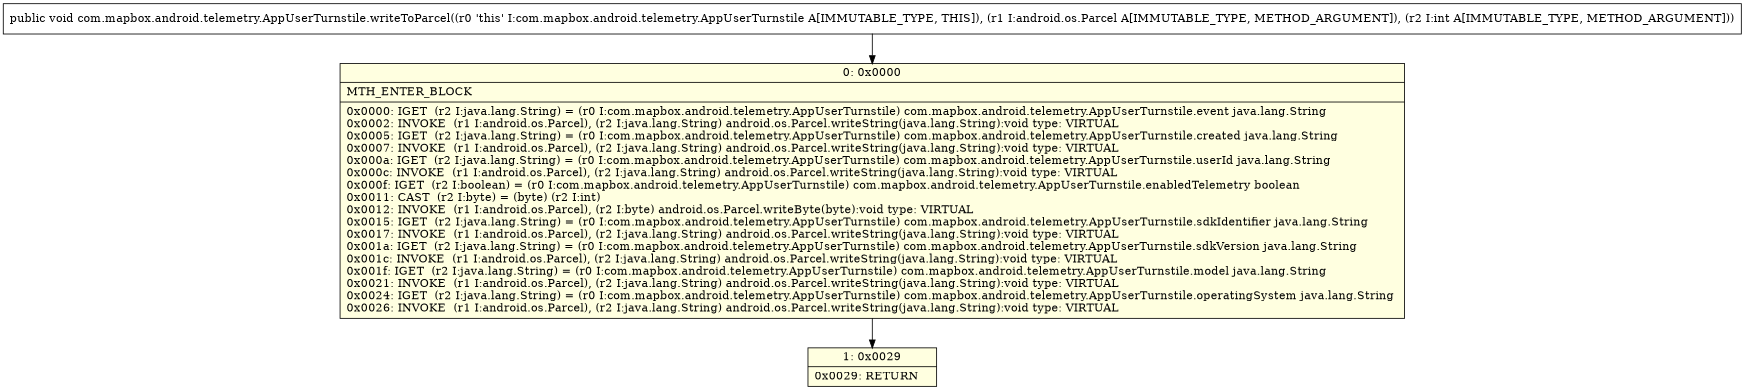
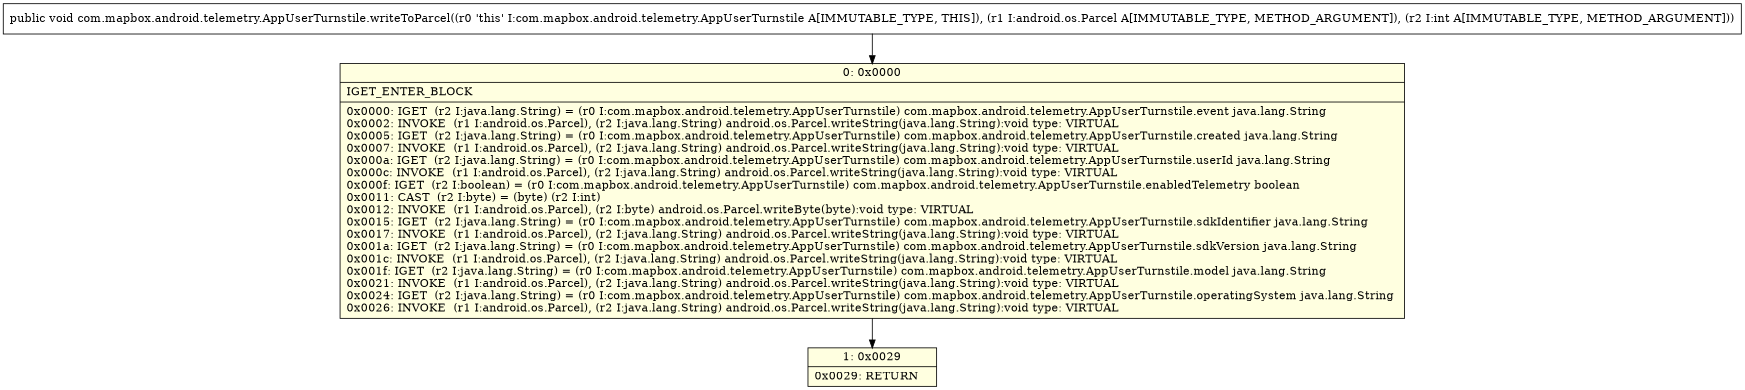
  digraph {
    node [shape=record style=filled fillcolor=lightyellow]
-   n1 [label="{0\:\ 0x0000|MTH_ENTER_BLOCK\l|0x0000: IGET  (r2 I:java.lang.String) = (r0 I:com.mapbox.android.telemetry.AppUserTurnstile) com.mapbox.android.telemetry.AppUserTurnstile.event java.lang.String \l0x0002: INVOKE  (r1 I:android.os.Parcel), (r2 I:java.lang.String) android.os.Parcel.writeString(java.lang.String):void type: VIRTUAL \l0x0005: IGET  (r2 I:java.lang.String) = (r0 I:com.mapbox.android.telemetry.AppUserTurnstile) com.mapbox.android.telemetry.AppUserTurnstile.created java.lang.String \l0x0007: INVOKE  (r1 I:android.os.Parcel), (r2 I:java.lang.String) android.os.Parcel.writeString(java.lang.String):void type: VIRTUAL \l0x000a: IGET  (r2 I:java.lang.String) = (r0 I:com.mapbox.android.telemetry.AppUserTurnstile) com.mapbox.android.telemetry.AppUserTurnstile.userId java.lang.String \l0x000c: INVOKE  (r1 I:android.os.Parcel), (r2 I:java.lang.String) android.os.Parcel.writeString(java.lang.String):void type: VIRTUAL \l0x000f: IGET  (r2 I:boolean) = (r0 I:com.mapbox.android.telemetry.AppUserTurnstile) com.mapbox.android.telemetry.AppUserTurnstile.enabledTelemetry boolean \l0x0011: CAST  (r2 I:byte) = (byte) (r2 I:int) \l0x0012: INVOKE  (r1 I:android.os.Parcel), (r2 I:byte) android.os.Parcel.writeByte(byte):void type: VIRTUAL \l0x0015: IGET  (r2 I:java.lang.String) = (r0 I:com.mapbox.android.telemetry.AppUserTurnstile) com.mapbox.android.telemetry.AppUserTurnstile.sdkIdentifier java.lang.String \l0x0017: INVOKE  (r1 I:android.os.Parcel), (r2 I:java.lang.String) android.os.Parcel.writeString(java.lang.String):void type: VIRTUAL \l0x001a: IGET  (r2 I:java.lang.String) = (r0 I:com.mapbox.android.telemetry.AppUserTurnstile) com.mapbox.android.telemetry.AppUserTurnstile.sdkVersion java.lang.String \l0x001c: INVOKE  (r1 I:android.os.Parcel), (r2 I:java.lang.String) android.os.Parcel.writeString(java.lang.String):void type: VIRTUAL \l0x001f: IGET  (r2 I:java.lang.String) = (r0 I:com.mapbox.android.telemetry.AppUserTurnstile) com.mapbox.android.telemetry.AppUserTurnstile.model java.lang.String \l0x0021: INVOKE  (r1 I:android.os.Parcel), (r2 I:java.lang.String) android.os.Parcel.writeString(java.lang.String):void type: VIRTUAL \l0x0024: IGET  (r2 I:java.lang.String) = (r0 I:com.mapbox.android.telemetry.AppUserTurnstile) com.mapbox.android.telemetry.AppUserTurnstile.operatingSystem java.lang.String \l0x0026: INVOKE  (r1 I:android.os.Parcel), (r2 I:java.lang.String) android.os.Parcel.writeString(java.lang.String):void type: VIRTUAL \l}"]
+   n1 [label="{0\:\ 0x0000|IGET_ENTER_BLOCK\l|0x0000: IGET  (r2 I:java.lang.String) = (r0 I:com.mapbox.android.telemetry.AppUserTurnstile) com.mapbox.android.telemetry.AppUserTurnstile.event java.lang.String \l0x0002: INVOKE  (r1 I:android.os.Parcel), (r2 I:java.lang.String) android.os.Parcel.writeString(java.lang.String):void type: VIRTUAL \l0x0005: IGET  (r2 I:java.lang.String) = (r0 I:com.mapbox.android.telemetry.AppUserTurnstile) com.mapbox.android.telemetry.AppUserTurnstile.created java.lang.String \l0x0007: INVOKE  (r1 I:android.os.Parcel), (r2 I:java.lang.String) android.os.Parcel.writeString(java.lang.String):void type: VIRTUAL \l0x000a: IGET  (r2 I:java.lang.String) = (r0 I:com.mapbox.android.telemetry.AppUserTurnstile) com.mapbox.android.telemetry.AppUserTurnstile.userId java.lang.String \l0x000c: INVOKE  (r1 I:android.os.Parcel), (r2 I:java.lang.String) android.os.Parcel.writeString(java.lang.String):void type: VIRTUAL \l0x000f: IGET  (r2 I:boolean) = (r0 I:com.mapbox.android.telemetry.AppUserTurnstile) com.mapbox.android.telemetry.AppUserTurnstile.enabledTelemetry boolean \l0x0011: CAST  (r2 I:byte) = (byte) (r2 I:int) \l0x0012: INVOKE  (r1 I:android.os.Parcel), (r2 I:byte) android.os.Parcel.writeByte(byte):void type: VIRTUAL \l0x0015: IGET  (r2 I:java.lang.String) = (r0 I:com.mapbox.android.telemetry.AppUserTurnstile) com.mapbox.android.telemetry.AppUserTurnstile.sdkIdentifier java.lang.String \l0x0017: INVOKE  (r1 I:android.os.Parcel), (r2 I:java.lang.String) android.os.Parcel.writeString(java.lang.String):void type: VIRTUAL \l0x001a: IGET  (r2 I:java.lang.String) = (r0 I:com.mapbox.android.telemetry.AppUserTurnstile) com.mapbox.android.telemetry.AppUserTurnstile.sdkVersion java.lang.String \l0x001c: INVOKE  (r1 I:android.os.Parcel), (r2 I:java.lang.String) android.os.Parcel.writeString(java.lang.String):void type: VIRTUAL \l0x001f: IGET  (r2 I:java.lang.String) = (r0 I:com.mapbox.android.telemetry.AppUserTurnstile) com.mapbox.android.telemetry.AppUserTurnstile.model java.lang.String \l0x0021: INVOKE  (r1 I:android.os.Parcel), (r2 I:java.lang.String) android.os.Parcel.writeString(java.lang.String):void type: VIRTUAL \l0x0024: IGET  (r2 I:java.lang.String) = (r0 I:com.mapbox.android.telemetry.AppUserTurnstile) com.mapbox.android.telemetry.AppUserTurnstile.operatingSystem java.lang.String \l0x0026: INVOKE  (r1 I:android.os.Parcel), (r2 I:java.lang.String) android.os.Parcel.writeString(java.lang.String):void type: VIRTUAL \l}"]
    n2 [label="{1\:\ 0x0029|0x0029: RETURN   \l}"]
    n3 [label="{public void com.mapbox.android.telemetry.AppUserTurnstile.writeToParcel((r0 'this' I:com.mapbox.android.telemetry.AppUserTurnstile A[IMMUTABLE_TYPE, THIS]), (r1 I:android.os.Parcel A[IMMUTABLE_TYPE, METHOD_ARGUMENT]), (r2 I:int A[IMMUTABLE_TYPE, METHOD_ARGUMENT])) }" fillcolor=white]
    n1 -> n2
    n3 -> n1
  }
